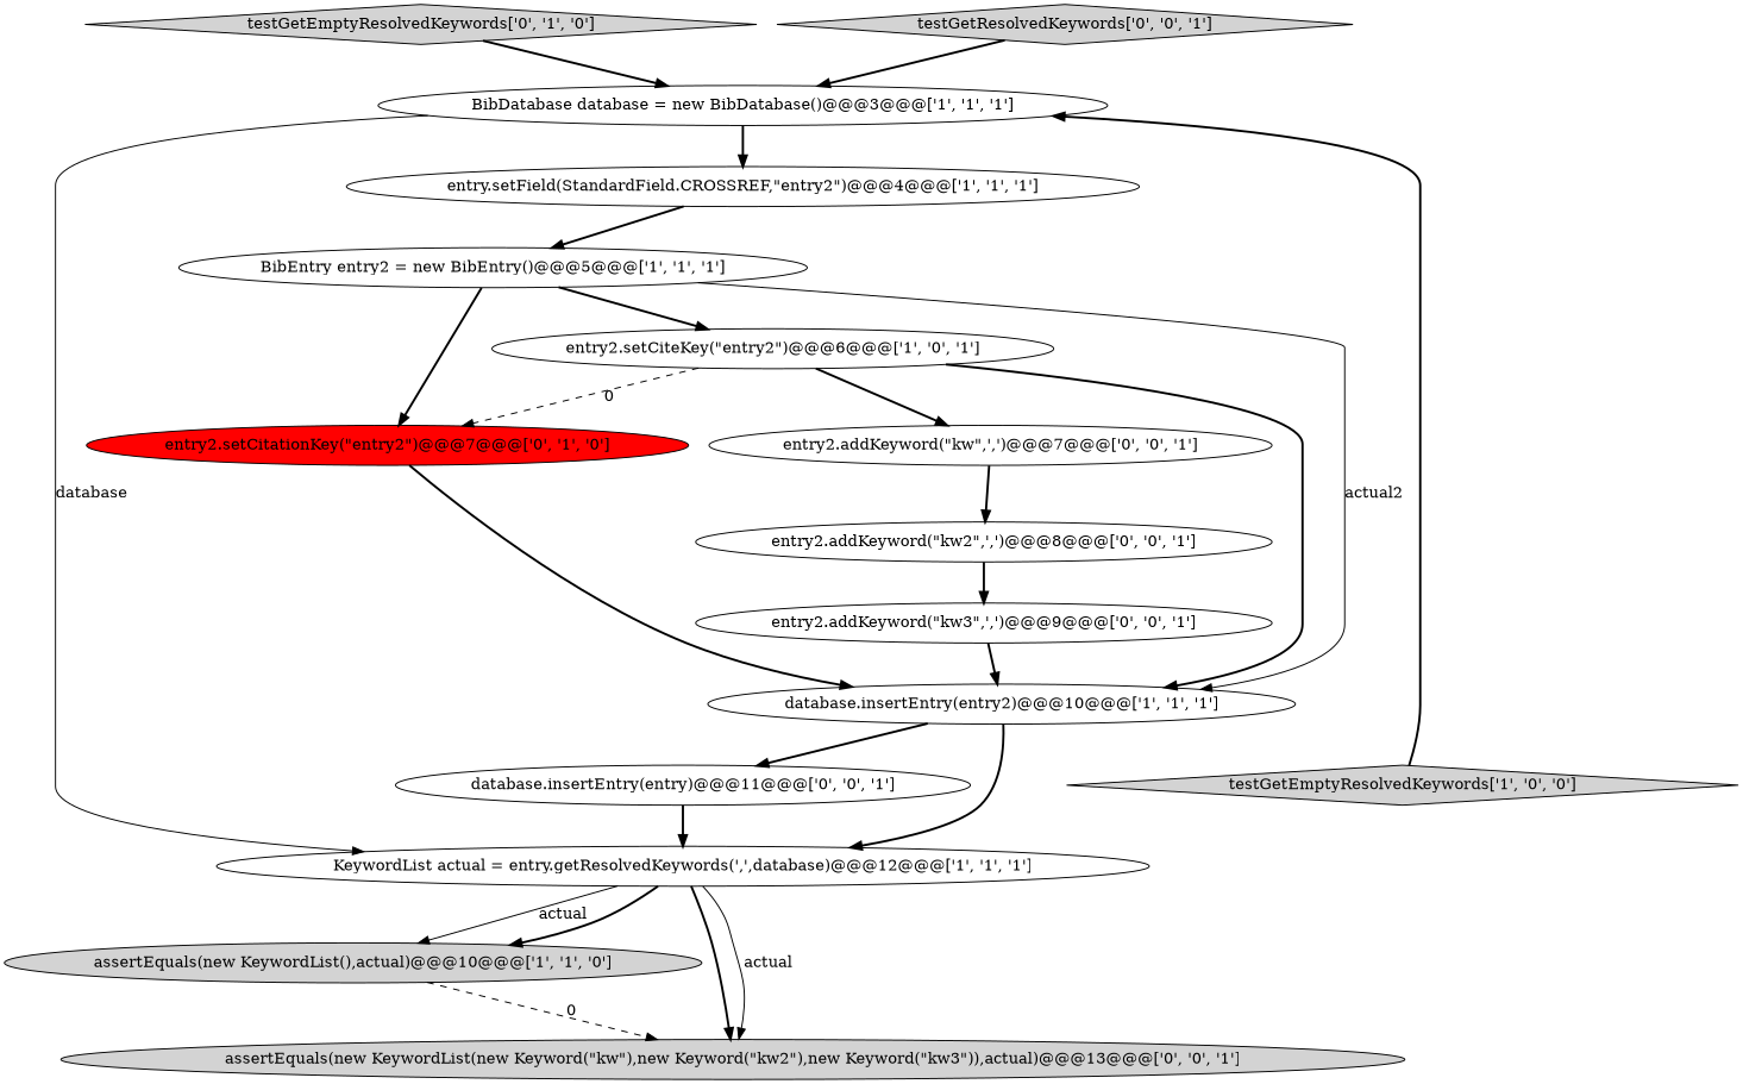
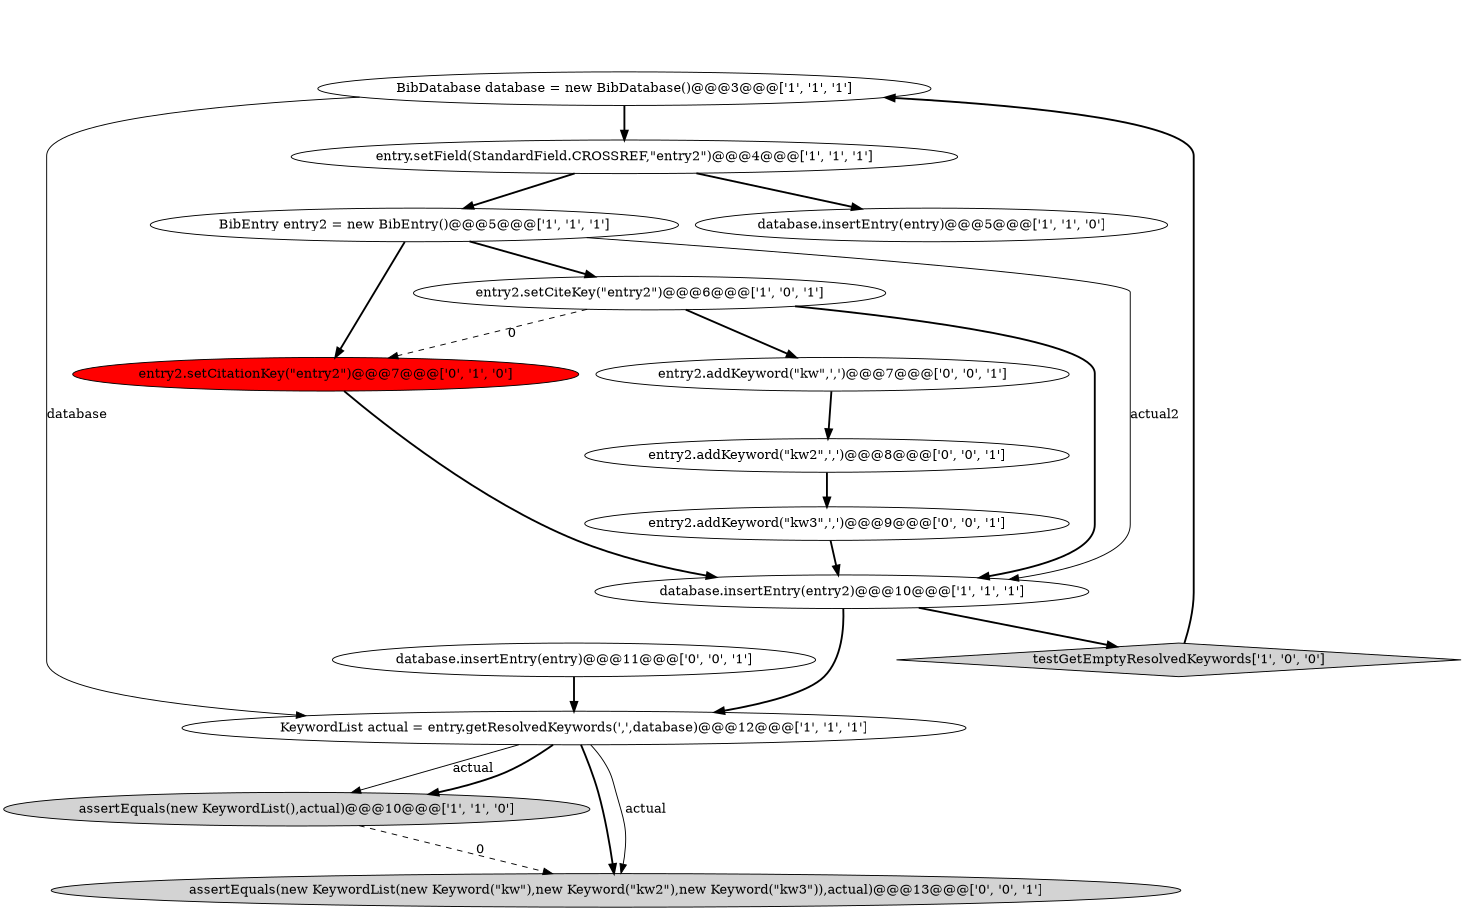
  digraph {
    node [fillcolor=white shape=ellipse style=filled]
    edge [style=bold]
-   n1 [fillcolor=lightgray label="testGetEmptyResolvedKeywords['0', '1', '0']" shape=diamond]
    n2 [label="BibDatabase database = new BibDatabase()@@@3@@@['1', '1', '1']"]
    n3 [label="KeywordList actual = entry.getResolvedKeywords(',',database)@@@12@@@['1', '1', '1']"]
    n4 [label="entry.setField(StandardField.CROSSREF,\"entry2\")@@@4@@@['1', '1', '1']"]
    n5 [fillcolor=lightgray label="assertEquals(new KeywordList(),actual)@@@10@@@['1', '1', '0']"]
    n6 [fillcolor=lightgray label="assertEquals(new KeywordList(new Keyword(\"kw\"),new Keyword(\"kw2\"),new Keyword(\"kw3\")),actual)@@@13@@@['0', '0', '1']"]
    n7 [label="BibEntry entry2 = new BibEntry()@@@5@@@['1', '1', '1']"]
-   n9 [fillcolor=lightgray label="testGetResolvedKeywords['0', '0', '1']" shape=diamond]
+   n8 [label="database.insertEntry(entry)@@@5@@@['1', '1', '0']"]
    n10 [fillcolor=lightgray label="testGetEmptyResolvedKeywords['1', '0', '0']" shape=diamond]
    n11 [label="entry2.setCiteKey(\"entry2\")@@@6@@@['1', '0', '1']"]
    n12 [label="database.insertEntry(entry2)@@@10@@@['1', '1', '1']"]
    n13 [fillcolor=red label="entry2.setCitationKey(\"entry2\")@@@7@@@['0', '1', '0']"]
    n14 [label="entry2.addKeyword(\"kw\",',')@@@7@@@['0', '0', '1']"]
    n15 [label="database.insertEntry(entry)@@@11@@@['0', '0', '1']"]
    n16 [label="entry2.addKeyword(\"kw2\",',')@@@8@@@['0', '0', '1']"]
    n17 [label="entry2.addKeyword(\"kw3\",',')@@@9@@@['0', '0', '1']"]
-   n1 -> n2
    n2 -> n3 [label=database style=solid]
    n2 -> n4
    n3 -> n5 [label=actual style=solid]
    n3 -> n5
    n3 -> n6
    n3 -> n6 [label=actual style=solid]
    n4 -> n7
+   n4 -> n8
    n5 -> n6 [label=0 style=dashed]
    n7 -> n11
    n7 -> n12 [label=actual2 style=solid]
    n7 -> n13
-   n9 -> n2
    n10 -> n2
    n11 -> n12
    n11 -> n13 [label=0 style=dashed]
    n11 -> n14
    n12 -> n3
-   n12 -> n15
+   n12 -> n10
    n13 -> n12
    n14 -> n16
    n15 -> n3
    n16 -> n17
    n17 -> n12
  }
